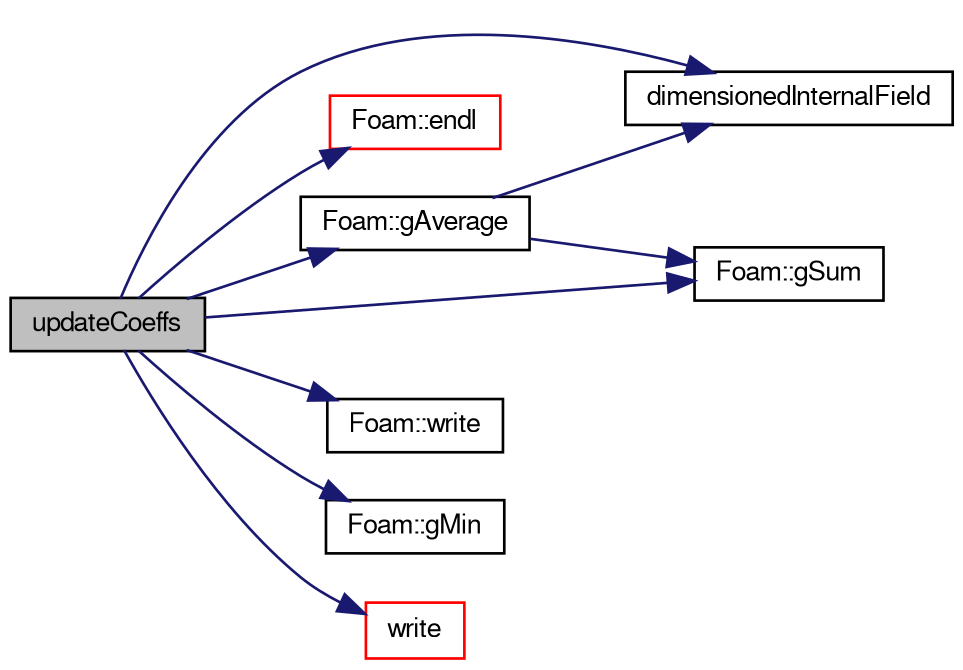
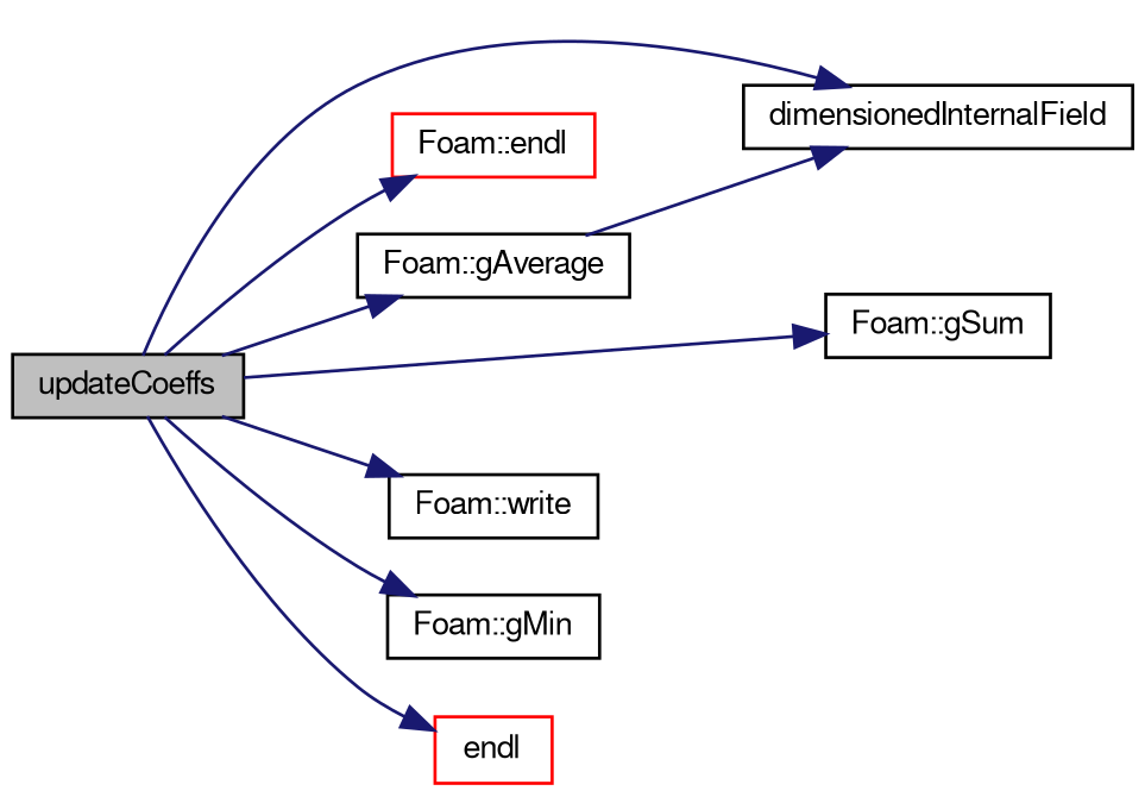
  digraph {
    rankdir=LR
    node [color=black fontname=FreeSans fontsize=10 shape=record]
    edge [color=midnightblue fontname=FreeSans fontsize=10 labelfontname=FreeSans labelfontsize=10 style=solid]
    n1 [fillcolor=grey75 fontcolor=black height=0.2 label=updateCoeffs style=filled width=0.4]
    n2 [height=0.2 label=dimensionedInternalField width=0.4]
    n3 [color=red height=0.2 label="Foam::endl" width=0.4]
    n4 [height=0.2 label="Foam::gAverage" width=0.4]
    n5 [height=0.2 label="Foam::gSum" width=0.4]
    n6 [height=0.2 label="Foam::write" width=0.4]
    n7 [height=0.2 label="Foam::gMin" width=0.4]
-   n8 [color=red height=0.2 label=write width=0.4]
+   n8 [color=red height=0.2 label=endl width=0.4]
    n1 -> n2
    n1 -> n3
    n1 -> n4
    n1 -> n5
    n1 -> n6
    n1 -> n7
    n1 -> n8
    n4 -> n2
-   n4 -> n5
  }
